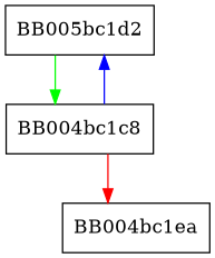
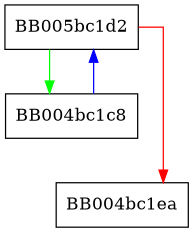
  digraph {
    splines=ortho
    node [shape=box]
    n1 [label=BB005bc1d2]
    BB004bc1c8
    BB004bc1ea
    n1 -> BB004bc1c8 [color=green]
-   BB004bc1c8 -> BB004bc1ea [color=red]
+   n1 -> BB004bc1ea [color=red]
    BB004bc1c8 -> n1 [color=blue]
  }
